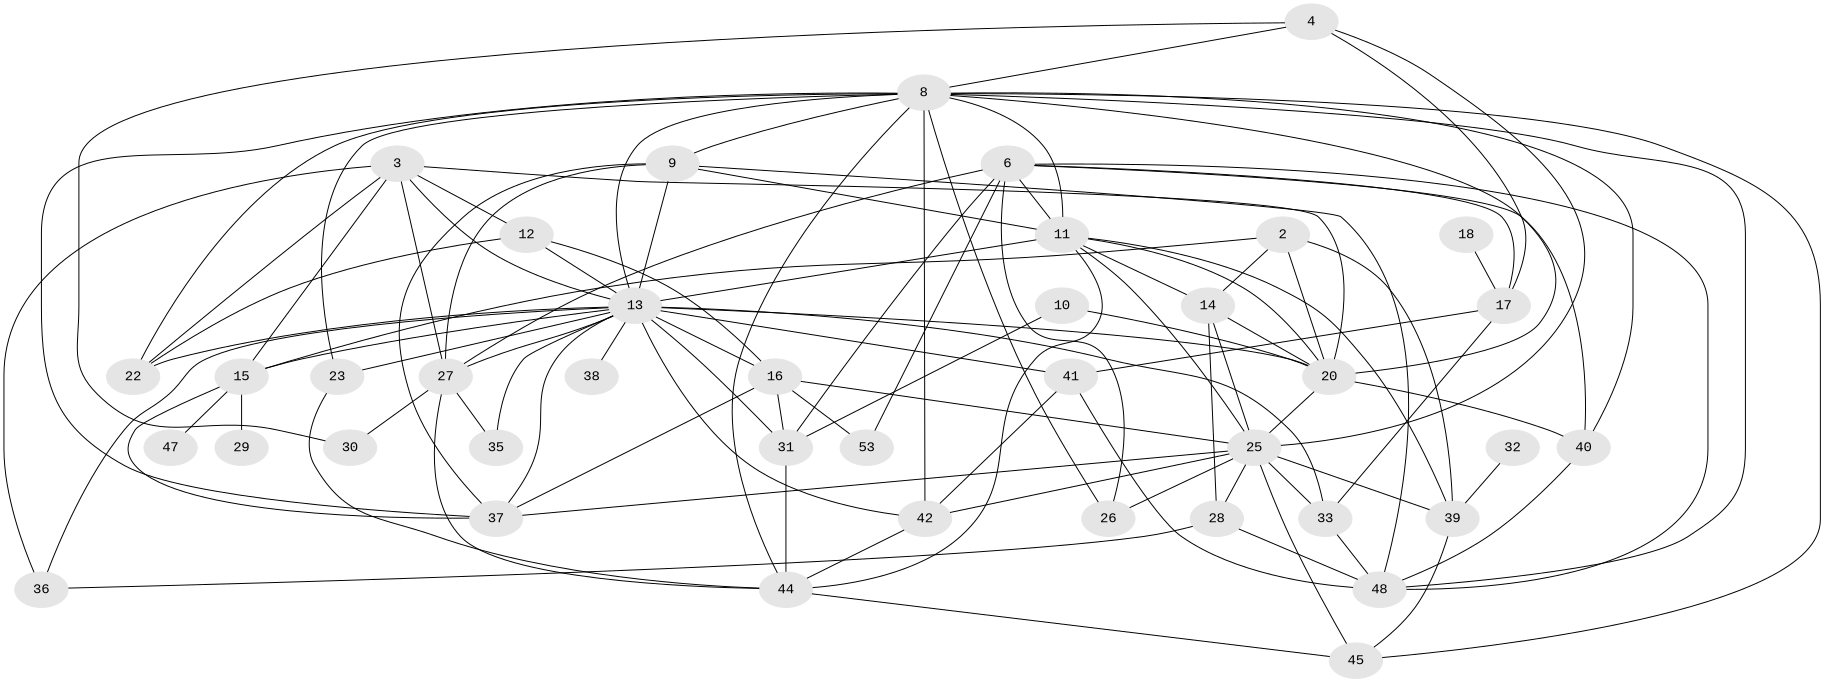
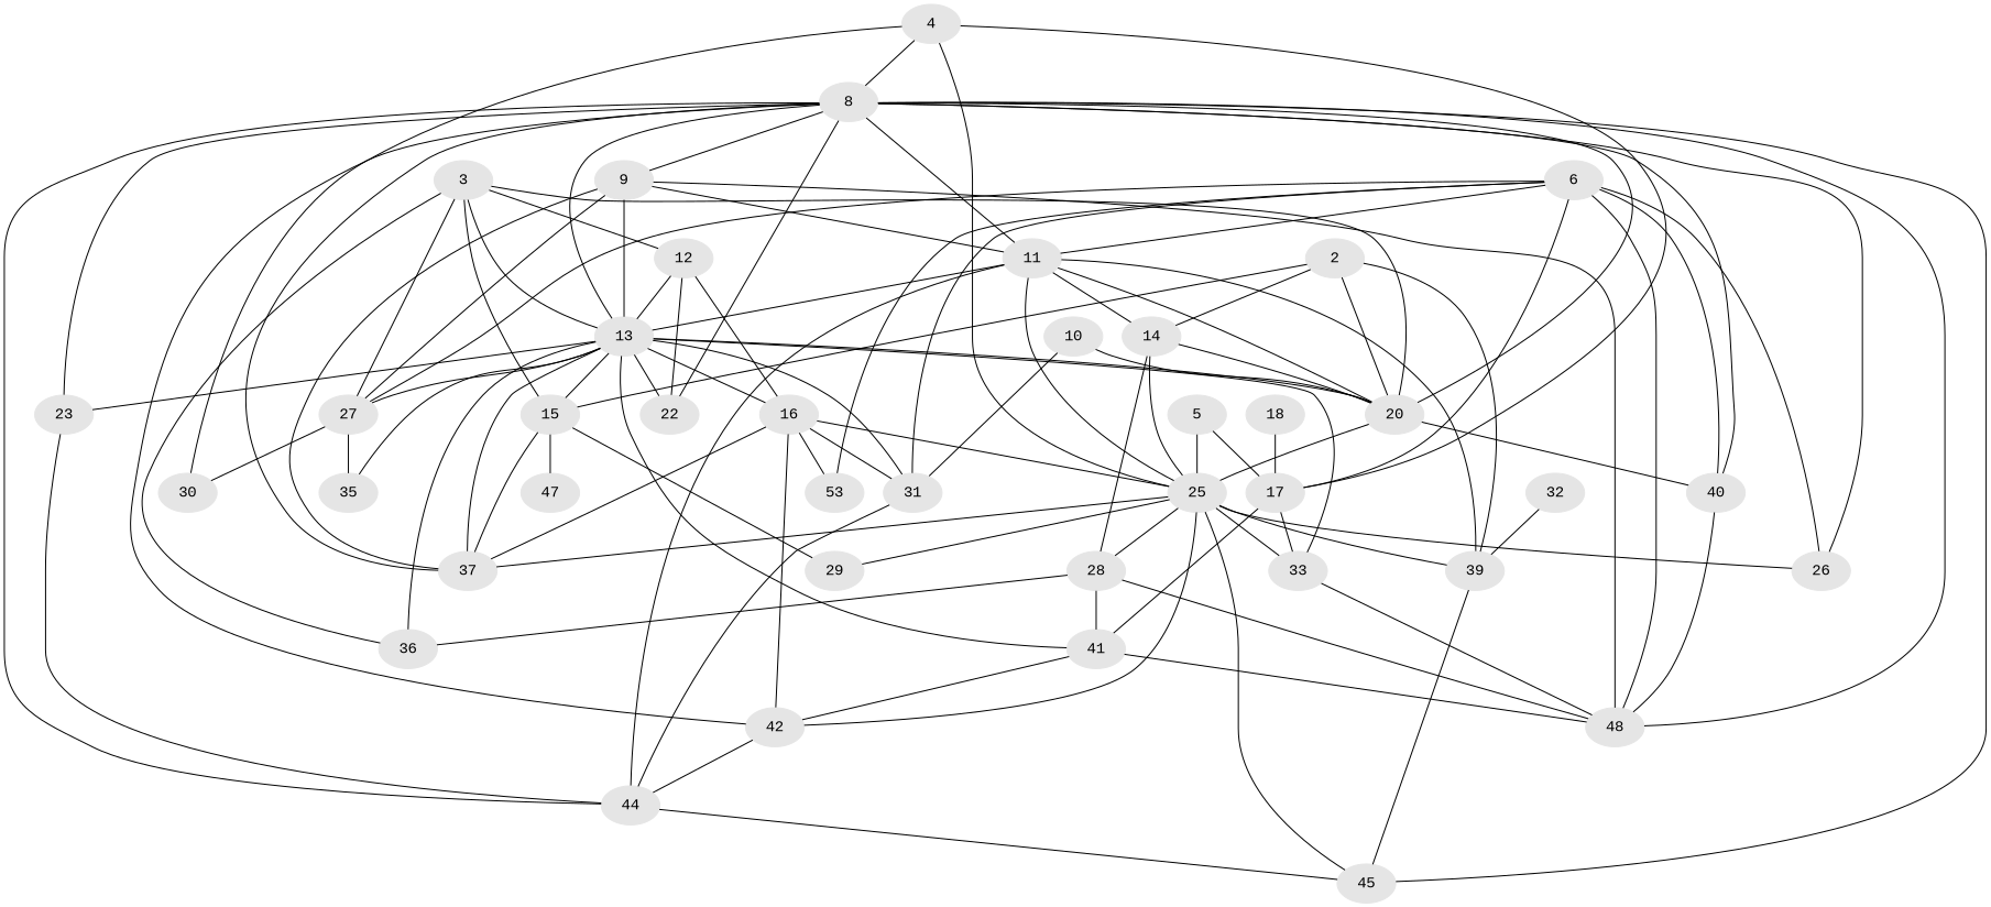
  graph {
    fontname="Liberation Mono"
    node [color=gray90 fontname="Liberation Mono" style=filled]
    edge [fontname="Liberation Mono" weight=1.0]
    14
    20
    25
    28
    40
    2
    15
    39
    37
    29
    47
    45
    3
    12
    13
    22
    27
    36
    16
    31
    23
    42
    33
    35
-   38
    41
    30
    44
    4
    8
    17
    11
    26
    48
    9
+   5
    6
    53
    10
    18
    32
    14 -- 20
    14 -- 25
    14 -- 28
    20 -- 25
    20 -- 40
    25 -- 28
    25 -- 39
    25 -- 37
+   25 -- 29
    25 -- 45
    25 -- 42
    25 -- 33 [weight=3.0]
    25 -- 26
    28 -- 36
+   28 -- 41
    28 -- 48 [weight=2.0]
    40 -- 48
    2 -- 14
    2 -- 20
    2 -- 15
    2 -- 39 [weight=2.0]
    15 -- 37
    15 -- 29 [weight=2.0]
    15 -- 47
    39 -- 45
    3 -- 20 [weight=2.0]
    3 -- 15
    3 -- 12 [weight=2.0]
    3 -- 13
-   3 -- 22
    3 -- 27
    3 -- 36
    12 -- 13
    12 -- 22
    12 -- 16
    13 -- 20
    13 -- 15
    13 -- 37
    13 -- 22
    13 -- 27
    13 -- 36
    13 -- 16
    13 -- 31
    13 -- 23
-   13 -- 42
+   16 -- 42
    13 -- 33 [weight=2.0]
    13 -- 35 [weight=2.0]
-   13 -- 38
    13 -- 41 [weight=2.0]
    27 -- 35 [weight=4.0]
    27 -- 30
-   27 -- 44
    16 -- 25
    16 -- 37
    16 -- 31
    16 -- 53
    31 -- 44
    23 -- 44
    42 -- 44
    33 -- 48
    41 -- 42
    41 -- 48
    44 -- 45
    4 -- 25
    4 -- 30
    4 -- 8
    4 -- 17
    8 -- 20
    8 -- 40
    8 -- 37
    8 -- 45
    8 -- 13
    8 -- 22
    8 -- 23
    8 -- 42
    8 -- 44
    8 -- 11 [weight=2.0]
    8 -- 26
    8 -- 48
    8 -- 9 [weight=2.0]
    17 -- 33
    17 -- 41 [weight=2.0]
    11 -- 14
    11 -- 20
    11 -- 25
    11 -- 39
    11 -- 13 [weight=3.0]
    11 -- 44
    9 -- 37 [weight=2.0]
    9 -- 13 [weight=2.0]
    9 -- 27
    9 -- 11
    9 -- 48
+   5 -- 25
+   5 -- 17
    6 -- 40
    6 -- 27 [weight=3.0]
    6 -- 31
    6 -- 17
    6 -- 11
    6 -- 26 [weight=4.0]
    6 -- 48 [weight=2.0]
    6 -- 53
    10 -- 20
    10 -- 31
    18 -- 17
    32 -- 39
  }
